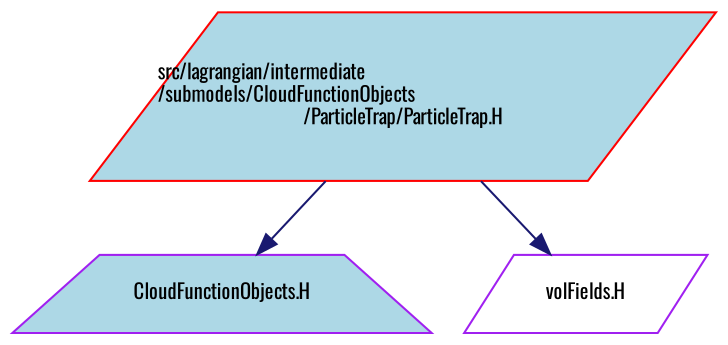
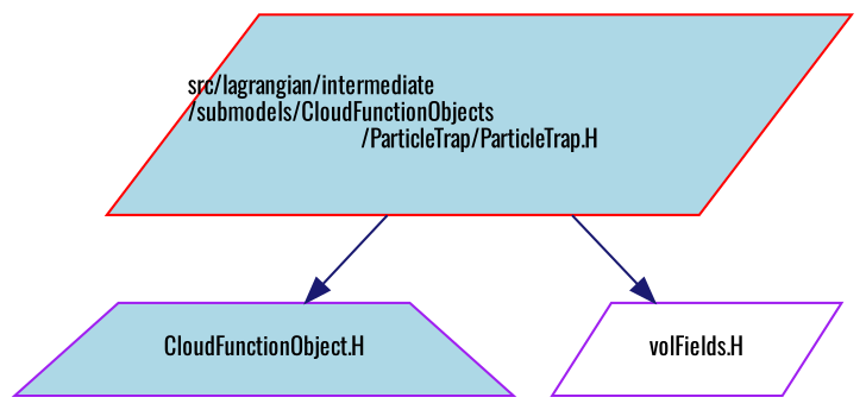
  digraph {
    fontname=Oswald
    node [color=purple fillcolor=lightblue fontname=Oswald fontsize=10 shape=parallelogram style=filled]
    edge [color=midnightblue fontname=Oswald fontsize=10 labelfontname=FreeSans labelfontsize=10 style=solid]
    n1 [color=red fontcolor=black height=0.2 label="src/lagrangian/intermediate\l/submodels/CloudFunctionObjects\l/ParticleTrap/ParticleTrap.H" width=0.4]
-   n2 [height=0.2 label="CloudFunctionObjects.H" shape=trapezium width=0.4]
+   n2 [height=0.2 label="CloudFunctionObject.H" shape=trapezium width=0.4]
    n3 [height=0.2 label="volFields.H" width=0.4 fillcolor=white]
    n1 -> n2
    n1 -> n3
  }
